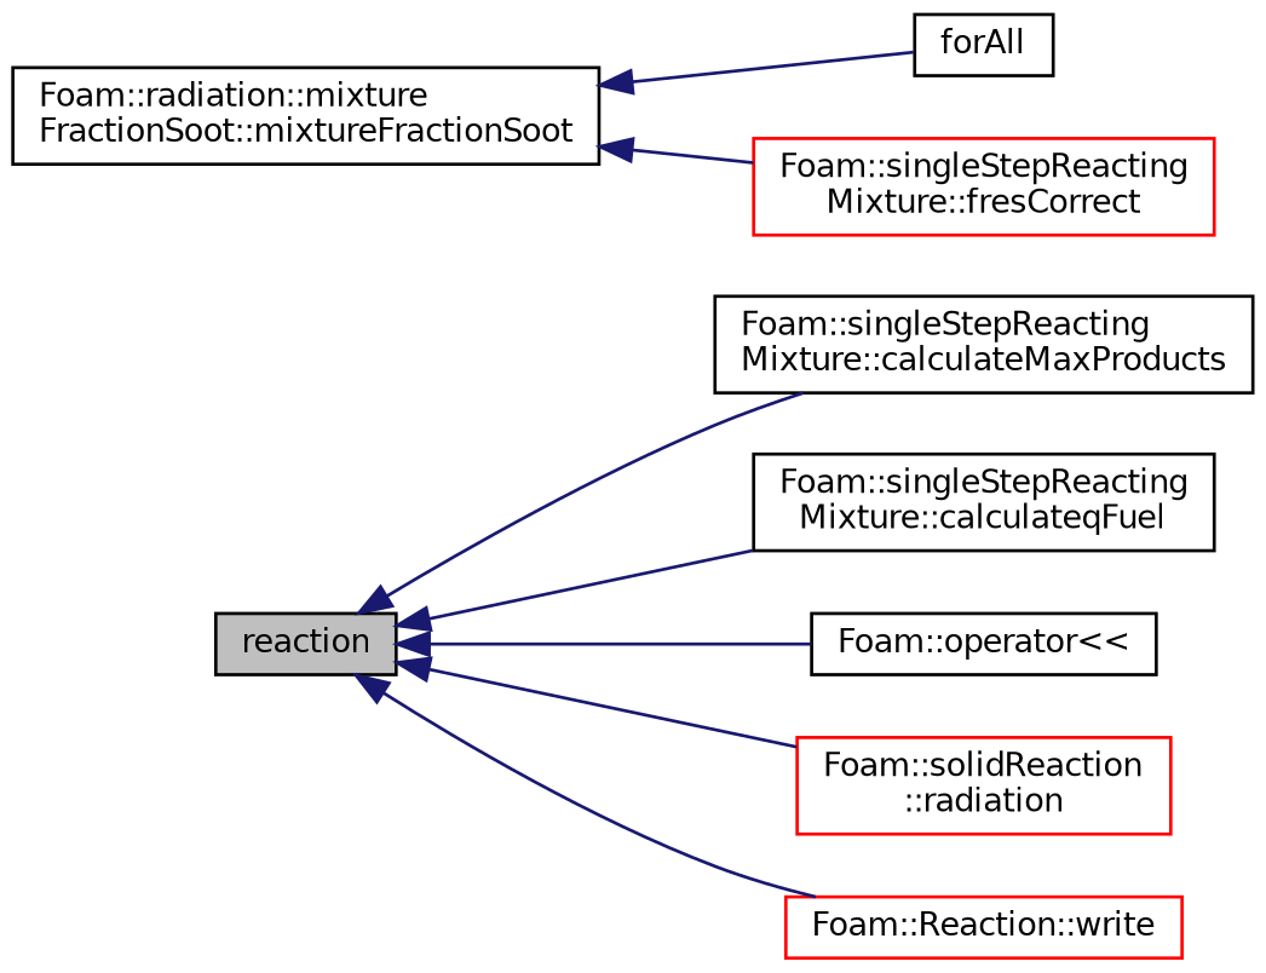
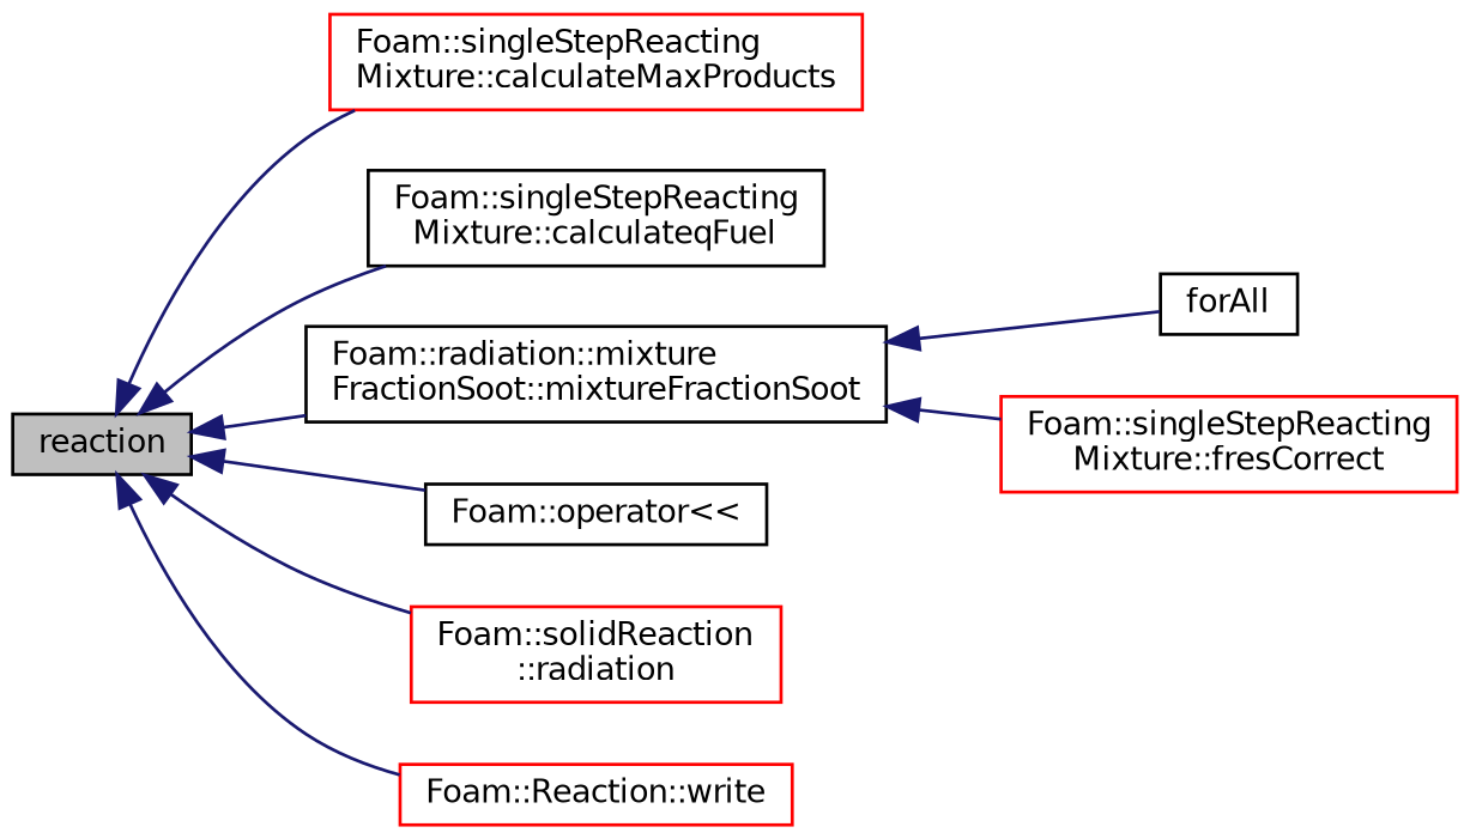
  digraph {
    rankdir=LR
    node [color=black fontname=Helvetica fontsize=10 shape=record]
    edge [color=midnightblue dir=back fontname=Helvetica fontsize=10 labelfontname=Helvetica labelfontsize=10 style=solid]
    n1 [fillcolor=grey75 fontcolor=black height=0.2 label=reaction style=filled width=0.4]
-   n2 [height=0.2 label="Foam::singleStepReacting\lMixture::calculateMaxProducts" width=0.4]
+   n2 [color=red height=0.2 label="Foam::singleStepReacting\lMixture::calculateMaxProducts" width=0.4]
    n3 [height=0.2 label="Foam::singleStepReacting\lMixture::calculateqFuel" width=0.4]
    n4 [height=0.2 label="Foam::radiation::mixture\lFractionSoot::mixtureFractionSoot" width=0.4]
    n5 [height=0.2 label="Foam::operator\<\<" width=0.4]
    n6 [color=red height=0.2 label="Foam::solidReaction\l::radiation" width=0.4]
    n7 [color=red height=0.2 label="Foam::Reaction::write" width=0.4]
    n8 [height=0.2 label=forAll width=0.4]
    n9 [color=red height=0.2 label="Foam::singleStepReacting\lMixture::fresCorrect" width=0.4]
    n1 -> n2
    n1 -> n3
+   n1 -> n4
    n1 -> n5
    n1 -> n6
    n1 -> n7
    n4 -> n8
    n4 -> n9
  }
